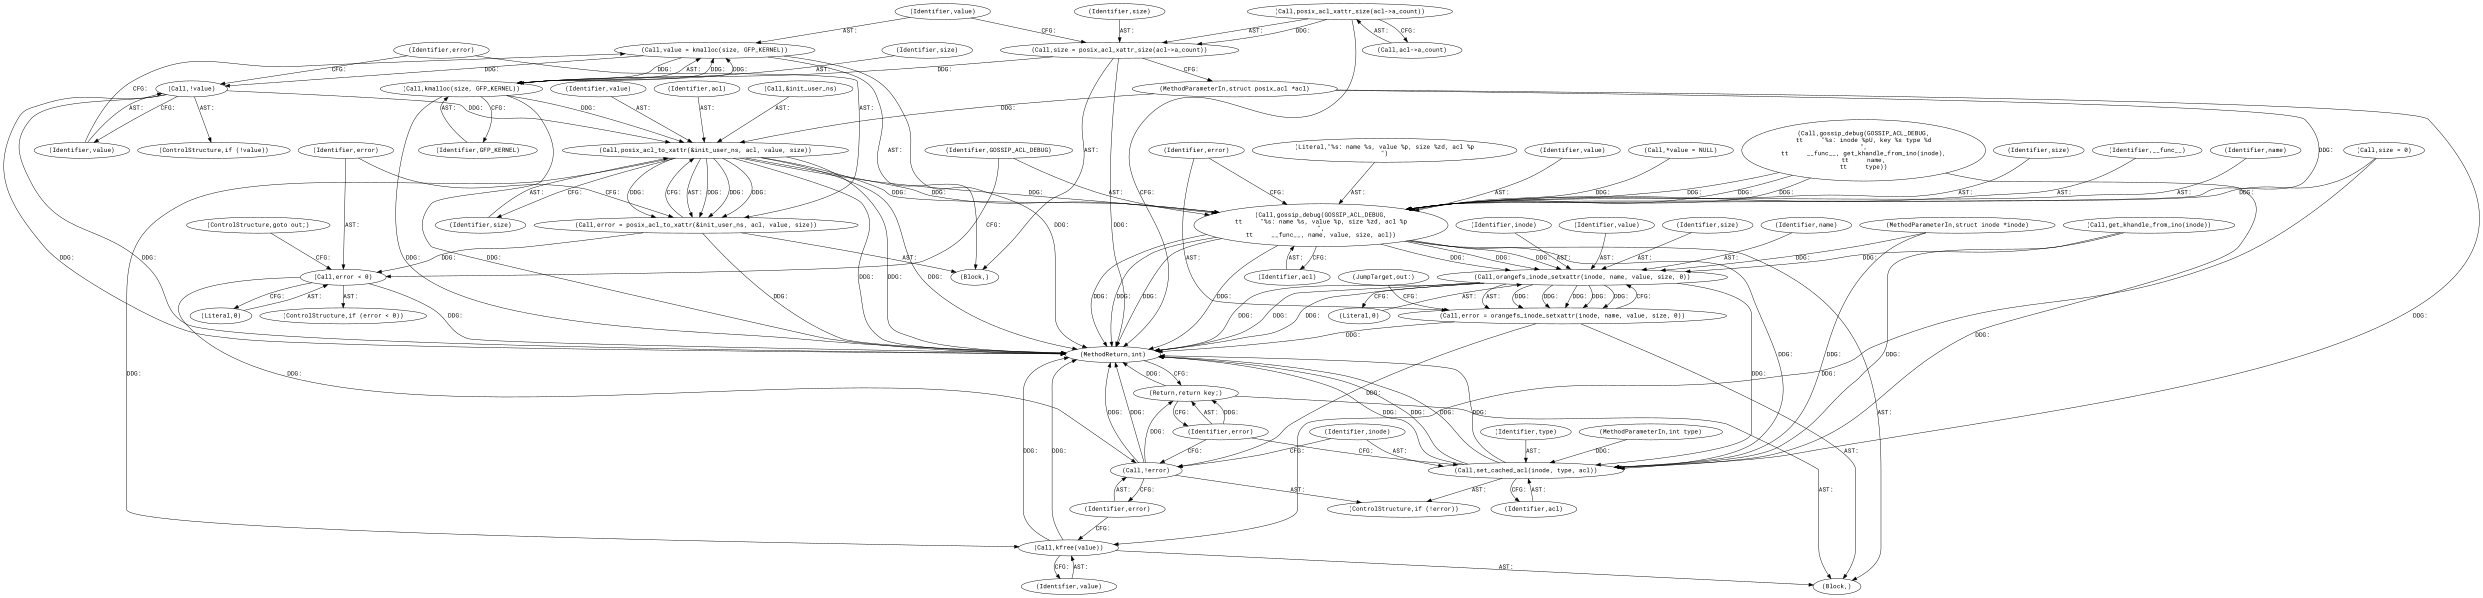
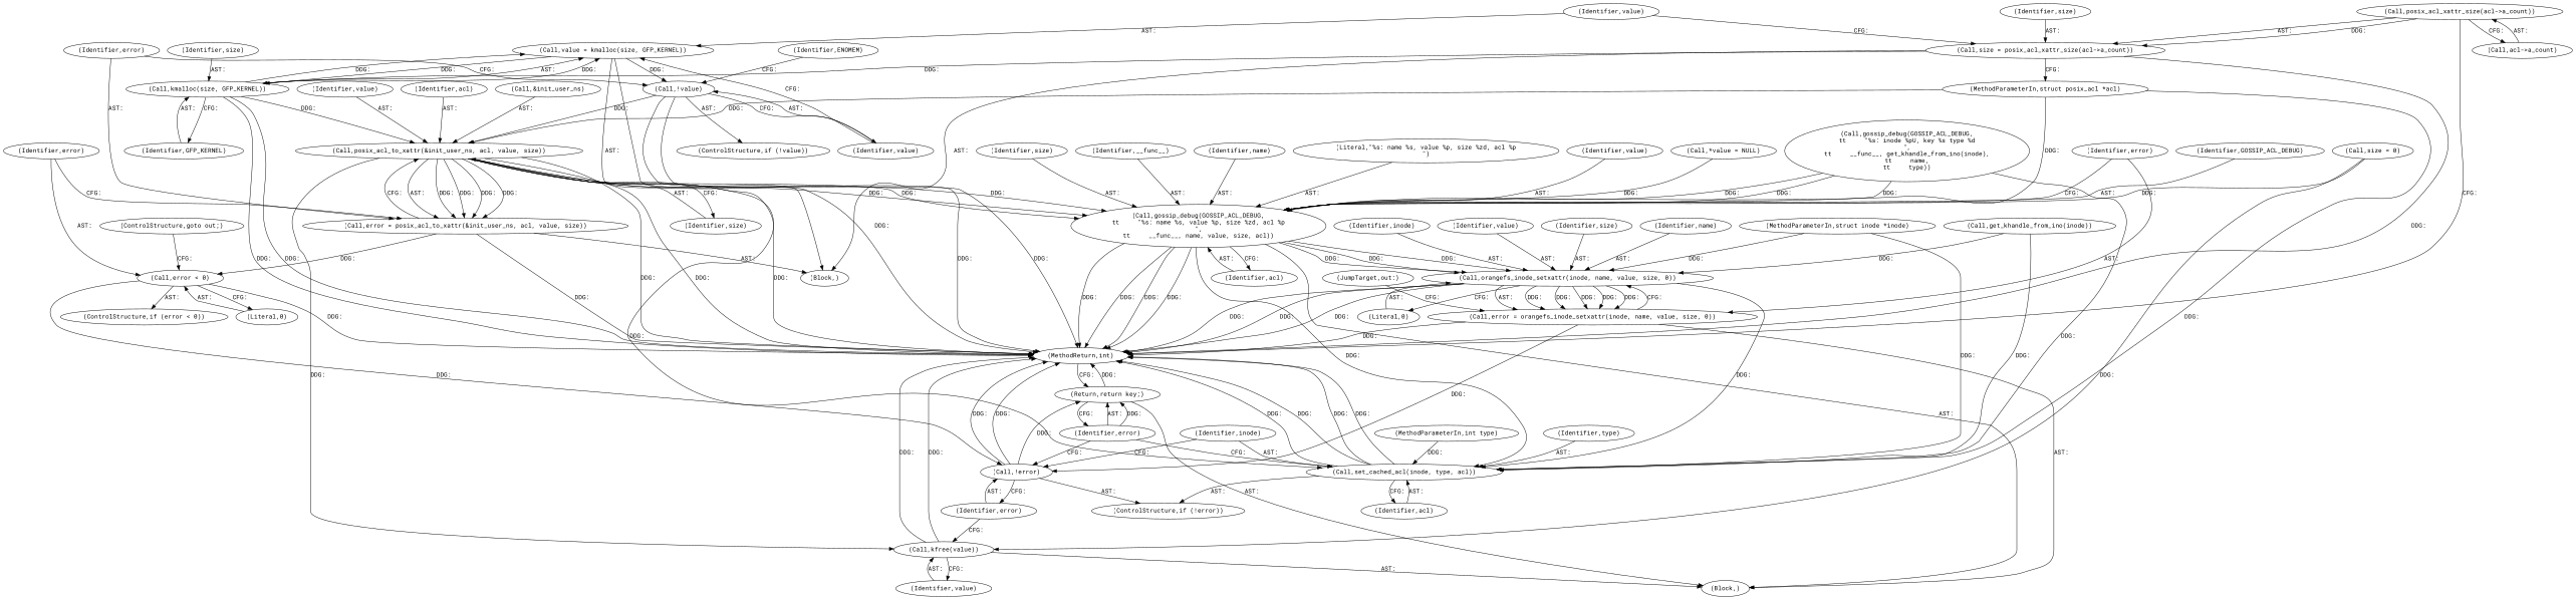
  digraph {
    fontname="Roboto Mono"
    node [fontname="Roboto Mono"]
    edge [fontname="Roboto Mono"]
    n1 [label="(Call,value = kmalloc(size, GFP_KERNEL))"]
    n2 [label="(Call,kmalloc(size, GFP_KERNEL))"]
    n3 [label="(Call,!value)"]
    n4 [label="(Block,)"]
    n5 [label="(MethodReturn,int)"]
    n6 [label="(Call,posix_acl_to_xattr(&init_user_ns, acl, value, size))"]
    n7 [label="(Identifier,GFP_KERNEL)"]
    n8 [label="(Identifier,value)"]
    n9 [label="(ControlStructure,if (!value))"]
    n10 [label="(Return,return key;)"]
    n11 [label="(Call,error = posix_acl_to_xattr(&init_user_ns, acl, value, size))"]
    n12 [label="(Call,gossip_debug(GOSSIP_ACL_DEBUG,\n\t\t     \"%s: name %s, value %p, size %zd, acl %p\n\",\n\t\t     __func__, name, value, size, acl))"]
    n13 [label="(Call,kfree(value))"]
    n14 [label="(Call,set_cached_acl(inode, type, acl))"]
    n15 [label="(Identifier,size)"]
    n16 [label="(Call,size = posix_acl_xattr_size(acl->a_count))"]
    n17 [label="(MethodParameterIn,struct posix_acl *acl)"]
    n18 [label="(Call,posix_acl_xattr_size(acl->a_count))"]
    n19 [label="(Call,acl->a_count)"]
    n20 [label="(Call,error < 0)"]
    n21 [label="(Block,)"]
    n22 [label="(Call,orangefs_inode_setxattr(inode, name, value, size, 0))"]
    n23 [label="(Identifier,acl)"]
    n24 [label="(Identifier,value)"]
    n25 [label="(ControlStructure,if (!error))"]
    n26 [label="(Identifier,acl)"]
    n27 [label="(Call,!error)"]
    n28 [label="(Literal,0)"]
    n29 [label="(ControlStructure,if (error < 0))"]
    n30 [label="(Identifier,error)"]
    n31 [label="(Identifier,error)"]
    n32 [label="(Call,error = orangefs_inode_setxattr(inode, name, value, size, 0))"]
    n33 [label="(Literal,0)"]
    n34 [label="(Identifier,error)"]
    n35 [label="(Identifier,error)"]
    n36 [label="(Identifier,inode)"]
    n37 [label="(Call,get_khandle_from_ino(inode))"]
    n38 [label="(Identifier,size)"]
    n39 [label="(Call,*value = NULL)"]
    n40 [label="(JumpTarget,out:)"]
    n41 [label="(Call,gossip_debug(GOSSIP_ACL_DEBUG,\n\t\t     \"%s: inode %pU, key %s type %d\n\",\n\t\t     __func__, get_khandle_from_ino(inode),\n\t\t     name,\n\t\t     type))"]
    n42 [label="(Identifier,value)"]
    n43 [label="(Identifier,GOSSIP_ACL_DEBUG)"]
    n44 [label="(Identifier,size)"]
    n45 [label="(Identifier,__func__)"]
    n46 [label="(Identifier,name)"]
    n47 [label="(Identifier,size)"]
    n48 [label="(Identifier,name)"]
    n49 [label="(MethodParameterIn,struct inode *inode)"]
    n50 [label="(Identifier,type)"]
    n51 [label="(Identifier,value)"]
    n52 [label="(Identifier,acl)"]
    n53 [label="(Identifier,size)"]
    n54 [label="(Literal,\"%s: name %s, value %p, size %zd, acl %p\n\")"]
    n55 [label="(Identifier,inode)"]
+   n56 [label="(Identifier,ENOMEM)"]
    n57 [label="(Call,&init_user_ns)"]
    n58 [label="(MethodParameterIn,int type)"]
    n59 [label="(Call,size = 0)"]
    n60 [label="(Identifier,value)"]
    n61 [label="(ControlStructure,goto out;)"]
    n62 [label="(Identifier,error)"]
    n63 [label="(Identifier,value)"]
    n1 -> n2 [label="DDG: "]
    n1 -> n3 [label="DDG: "]
    n1 -> n4 [label="AST: "]
    n1 -> n5 [label="DDG: "]
    n2 -> n1 [label="AST: "]
    n2 -> n1 [label="DDG: "]
    n2 -> n1 [label="DDG: "]
    n2 -> n5 [label="DDG: "]
    n2 -> n5 [label="DDG: "]
    n2 -> n6 [label="DDG: "]
    n2 -> n7 [label="CFG: "]
    n3 -> n5 [label="DDG: "]
    n3 -> n5 [label="DDG: "]
    n3 -> n6 [label="DDG: "]
    n3 -> n8 [label="CFG: "]
    n3 -> n9 [label="AST: "]
    n5 -> n10 [label="CFG: "]
    n6 -> n5 [label="DDG: "]
    n6 -> n5 [label="DDG: "]
    n6 -> n5 [label="DDG: "]
    n6 -> n11 [label="AST: "]
    n6 -> n11 [label="DDG: "]
    n6 -> n11 [label="DDG: "]
    n6 -> n11 [label="DDG: "]
    n6 -> n11 [label="DDG: "]
    n6 -> n12 [label="DDG: "]
    n6 -> n12 [label="DDG: "]
    n6 -> n12 [label="DDG: "]
    n6 -> n13 [label="DDG: "]
+   n6 -> n14 [label="DDG: "]
    n6 -> n15 [label="CFG: "]
    n7 -> n2 [label="AST: "]
    n8 -> n1 [label="CFG: "]
    n8 -> n3 [label="AST: "]
    n10 -> n5 [label="DDG: "]
    n10 -> n21 [label="AST: "]
    n10 -> n31 [label="CFG: "]
    n11 -> n4 [label="AST: "]
    n11 -> n5 [label="DDG: "]
    n11 -> n6 [label="CFG: "]
    n11 -> n20 [label="DDG: "]
    n12 -> n5 [label="DDG: "]
    n12 -> n5 [label="DDG: "]
    n12 -> n5 [label="DDG: "]
    n12 -> n5 [label="DDG: "]
    n12 -> n14 [label="DDG: "]
    n12 -> n21 [label="AST: "]
    n12 -> n22 [label="DDG: "]
    n12 -> n22 [label="DDG: "]
    n12 -> n22 [label="DDG: "]
    n12 -> n23 [label="CFG: "]
    n13 -> n5 [label="DDG: "]
    n13 -> n5 [label="DDG: "]
    n13 -> n21 [label="AST: "]
    n13 -> n24 [label="CFG: "]
    n14 -> n5 [label="DDG: "]
    n14 -> n5 [label="DDG: "]
    n14 -> n5 [label="DDG: "]
    n14 -> n5 [label="DDG: "]
    n14 -> n25 [label="AST: "]
    n14 -> n26 [label="CFG: "]
    n15 -> n6 [label="AST: "]
    n16 -> n2 [label="DDG: "]
    n16 -> n4 [label="AST: "]
    n16 -> n5 [label="DDG: "]
    n16 -> n17 [label="CFG: "]
    n17 -> n6 [label="DDG: "]
    n17 -> n12 [label="DDG: "]
    n17 -> n14 [label="DDG: "]
    n18 -> n5 [label="CFG: "]
    n18 -> n16 [label="AST: "]
    n18 -> n16 [label="DDG: "]
    n18 -> n19 [label="CFG: "]
    n19 -> n18 [label="AST: "]
    n20 -> n5 [label="DDG: "]
    n20 -> n27 [label="DDG: "]
    n20 -> n28 [label="CFG: "]
    n20 -> n29 [label="AST: "]
    n22 -> n5 [label="DDG: "]
    n22 -> n5 [label="DDG: "]
    n22 -> n5 [label="DDG: "]
    n22 -> n14 [label="DDG: "]
    n22 -> n32 [label="AST: "]
    n22 -> n32 [label="DDG: "]
    n22 -> n32 [label="DDG: "]
    n22 -> n32 [label="DDG: "]
    n22 -> n32 [label="DDG: "]
    n22 -> n32 [label="DDG: "]
    n22 -> n33 [label="CFG: "]
    n23 -> n12 [label="AST: "]
    n24 -> n13 [label="AST: "]
    n26 -> n14 [label="AST: "]
    n27 -> n5 [label="DDG: "]
    n27 -> n5 [label="DDG: "]
    n27 -> n10 [label="DDG: "]
    n27 -> n25 [label="AST: "]
    n27 -> n30 [label="CFG: "]
    n28 -> n20 [label="AST: "]
    n30 -> n13 [label="CFG: "]
    n30 -> n27 [label="AST: "]
    n31 -> n10 [label="AST: "]
    n31 -> n10 [label="DDG: "]
    n31 -> n14 [label="CFG: "]
    n31 -> n27 [label="CFG: "]
    n32 -> n5 [label="DDG: "]
    n32 -> n21 [label="AST: "]
    n32 -> n22 [label="CFG: "]
    n32 -> n27 [label="DDG: "]
    n33 -> n22 [label="AST: "]
    n34 -> n12 [label="CFG: "]
    n34 -> n32 [label="AST: "]
    n35 -> n11 [label="CFG: "]
    n35 -> n20 [label="AST: "]
    n36 -> n14 [label="AST: "]
    n36 -> n27 [label="CFG: "]
    n37 -> n14 [label="DDG: "]
    n37 -> n22 [label="DDG: "]
    n38 -> n22 [label="AST: "]
    n39 -> n12 [label="DDG: "]
    n40 -> n32 [label="CFG: "]
    n41 -> n12 [label="DDG: "]
    n41 -> n12 [label="DDG: "]
    n41 -> n12 [label="DDG: "]
    n41 -> n14 [label="DDG: "]
    n42 -> n6 [label="AST: "]
    n43 -> n12 [label="AST: "]
-   n43 -> n20 [label="CFG: "]
    n44 -> n12 [label="AST: "]
    n45 -> n12 [label="AST: "]
    n46 -> n12 [label="AST: "]
    n47 -> n16 [label="AST: "]
    n48 -> n22 [label="AST: "]
    n49 -> n14 [label="DDG: "]
    n49 -> n22 [label="DDG: "]
    n50 -> n14 [label="AST: "]
    n51 -> n1 [label="AST: "]
    n51 -> n16 [label="CFG: "]
    n52 -> n6 [label="AST: "]
    n53 -> n2 [label="AST: "]
    n54 -> n12 [label="AST: "]
    n55 -> n22 [label="AST: "]
+   n56 -> n3 [label="CFG: "]
    n57 -> n6 [label="AST: "]
    n58 -> n14 [label="DDG: "]
    n59 -> n12 [label="DDG: "]
    n59 -> n13 [label="DDG: "]
    n60 -> n12 [label="AST: "]
    n61 -> n20 [label="CFG: "]
    n62 -> n3 [label="CFG: "]
    n62 -> n11 [label="AST: "]
    n63 -> n22 [label="AST: "]
  }
